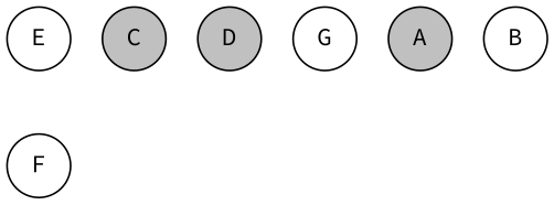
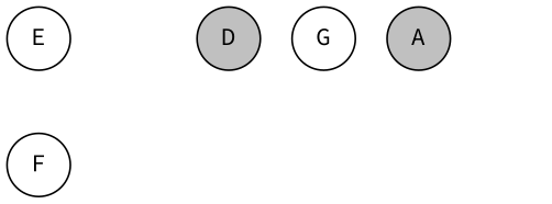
  graph {
    fontname="Source Code Pro"
    mindist=.1
    node [fillcolor=white fontname="Source Code Pro" margin=0 shape=circle style=filled]
    edge [fontname="Source Code Pro" style=invis]
    E
    F
-   C [fillcolor=gray]
    D [fillcolor=gray]
    G
    A [fillcolor=gray]
-   B
    subgraph sub_1 {
      E
      F
    }
    E -- F
    F -- F
  }
